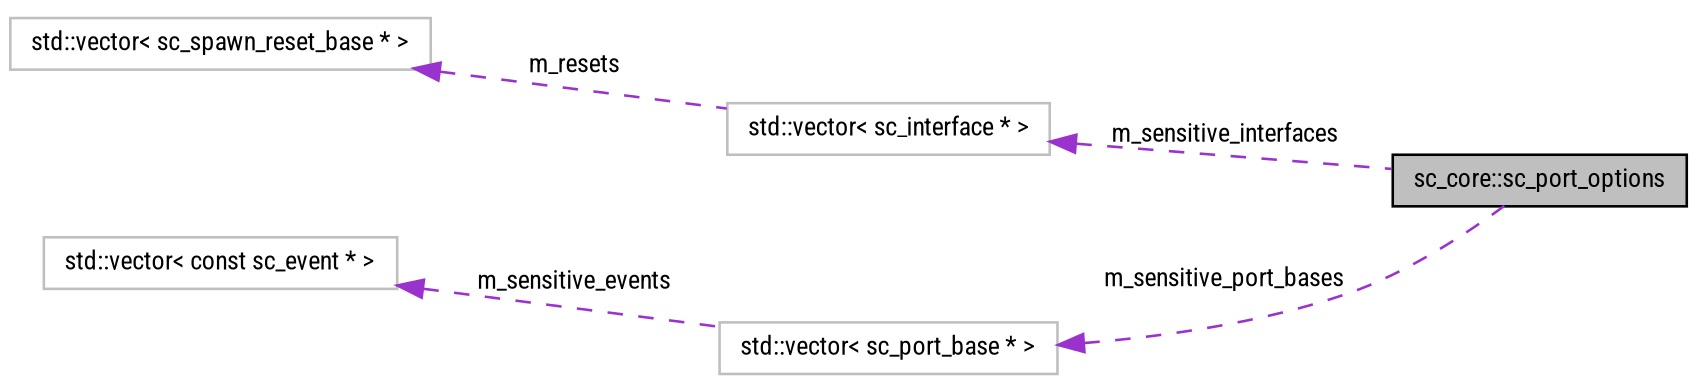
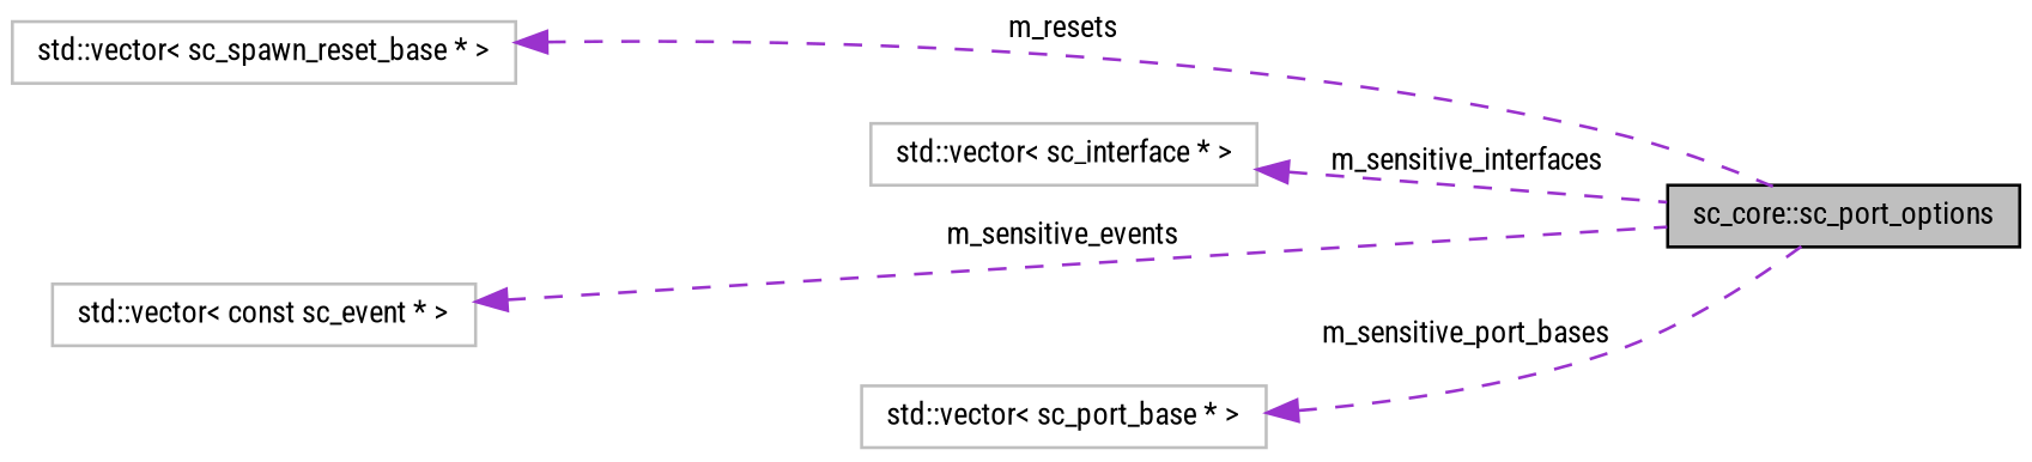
  digraph {
    fontname="Roboto Condensed"
    rankdir=LR
    node [color=grey75 fillcolor=white fontname="Roboto Condensed" fontsize=10 shape=record style=filled]
    edge [color=darkorchid3 dir=back fontname="Roboto Condensed" fontsize=10 labelfontname=FreeSans labelfontsize=10 style=dashed]
    n1 [color=black fillcolor=grey75 fontcolor=black height=0.2 label="sc_core::sc_port_options" width=0.4]
    n2 [height=0.2 label="std::vector\< sc_spawn_reset_base * \>" width=0.4]
    n3 [height=0.2 label="std::vector\< sc_interface * \>" width=0.4]
    n4 [height=0.2 label="std::vector\< sc_port_base * \>" width=0.4]
    n5 [height=0.2 label="std::vector\< const sc_event * \>" width=0.4]
-   n2 -> n3 [label=m_resets]
+   n2 -> n1 [label=m_resets]
    n3 -> n1 [label=m_sensitive_interfaces]
    n4 -> n1 [label=m_sensitive_port_bases]
-   n5 -> n4 [label=m_sensitive_events]
+   n5 -> n1 [label=m_sensitive_events]
  }
